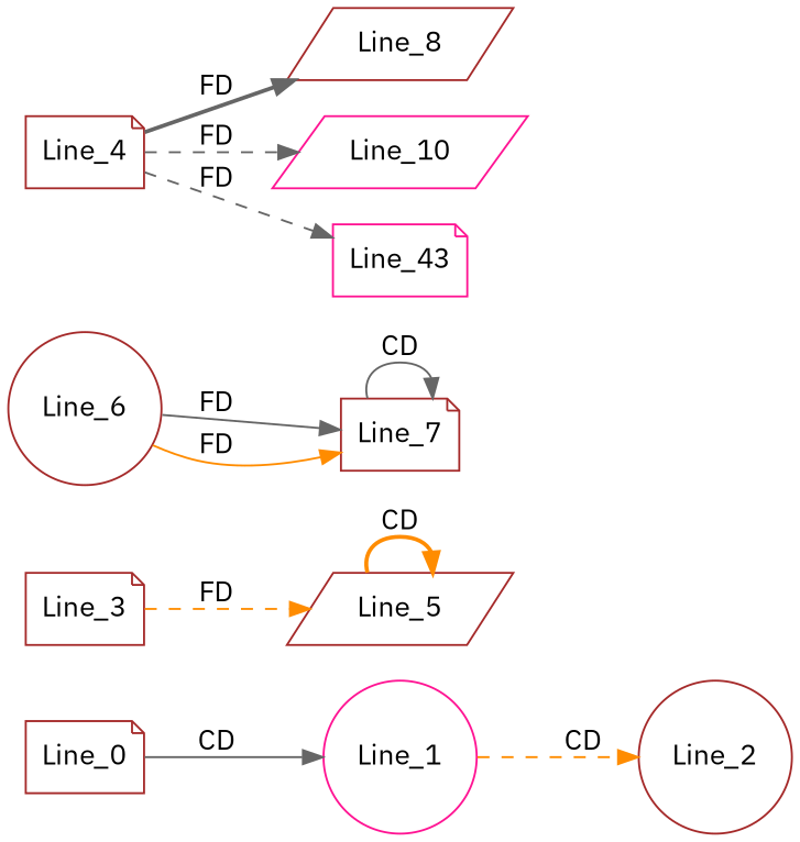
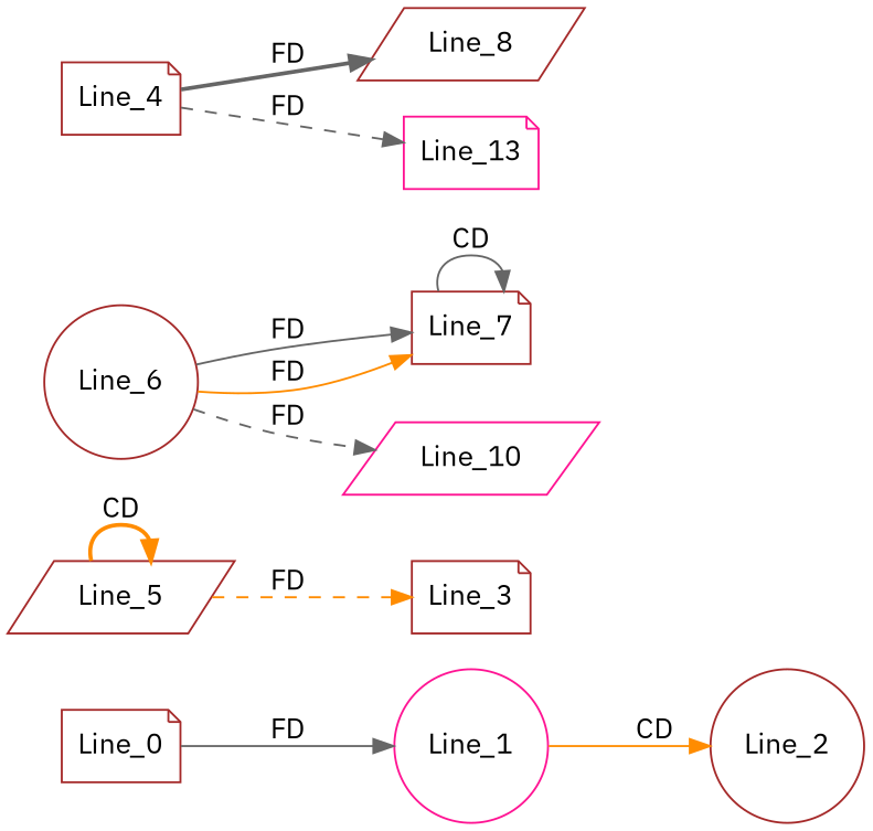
  digraph {
    fontname="IBM Plex Sans"
    rankdir=LR
    node [color=brown fontname="IBM Plex Sans" shape=note]
    edge [color=gray40 fontname="IBM Plex Sans" style=solid]
    Line_1 [color=deeppink shape=circle]
    Line_0
    Line_2 [shape=circle]
    Line_5 [shape=parallelogram]
    Line_3
    Line_6 [shape=circle]
    Line_7
    Line_8 [shape=parallelogram]
    Line_10 [color=deeppink shape=parallelogram]
    Line_4
-   Line_13 [color=deeppink label=Line_43]
-   Line_1 -> Line_2 [color=darkorange label=CD style=dashed]
-   Line_0 -> Line_1 [label=CD]
+   Line_13 [color=deeppink]
+   Line_1 -> Line_2 [color=darkorange label=CD]
+   Line_0 -> Line_1 [label=FD]
    Line_5 -> Line_5 [color=darkorange label=CD style=bold]
-   Line_3 -> Line_5 [color=darkorange label=FD style=dashed]
+   Line_5 -> Line_3 [color=darkorange label=FD style=dashed]
    Line_6 -> Line_7 [label=FD]
    Line_6 -> Line_7 [color=darkorange label=FD]
    Line_7 -> Line_7 [label=CD]
    Line_4 -> Line_8 [label=FD style=bold]
-   Line_4 -> Line_10 [label=FD style=dashed]
+   Line_6 -> Line_10 [label=FD style=dashed]
    Line_4 -> Line_13 [label=FD style=dashed]
  }
